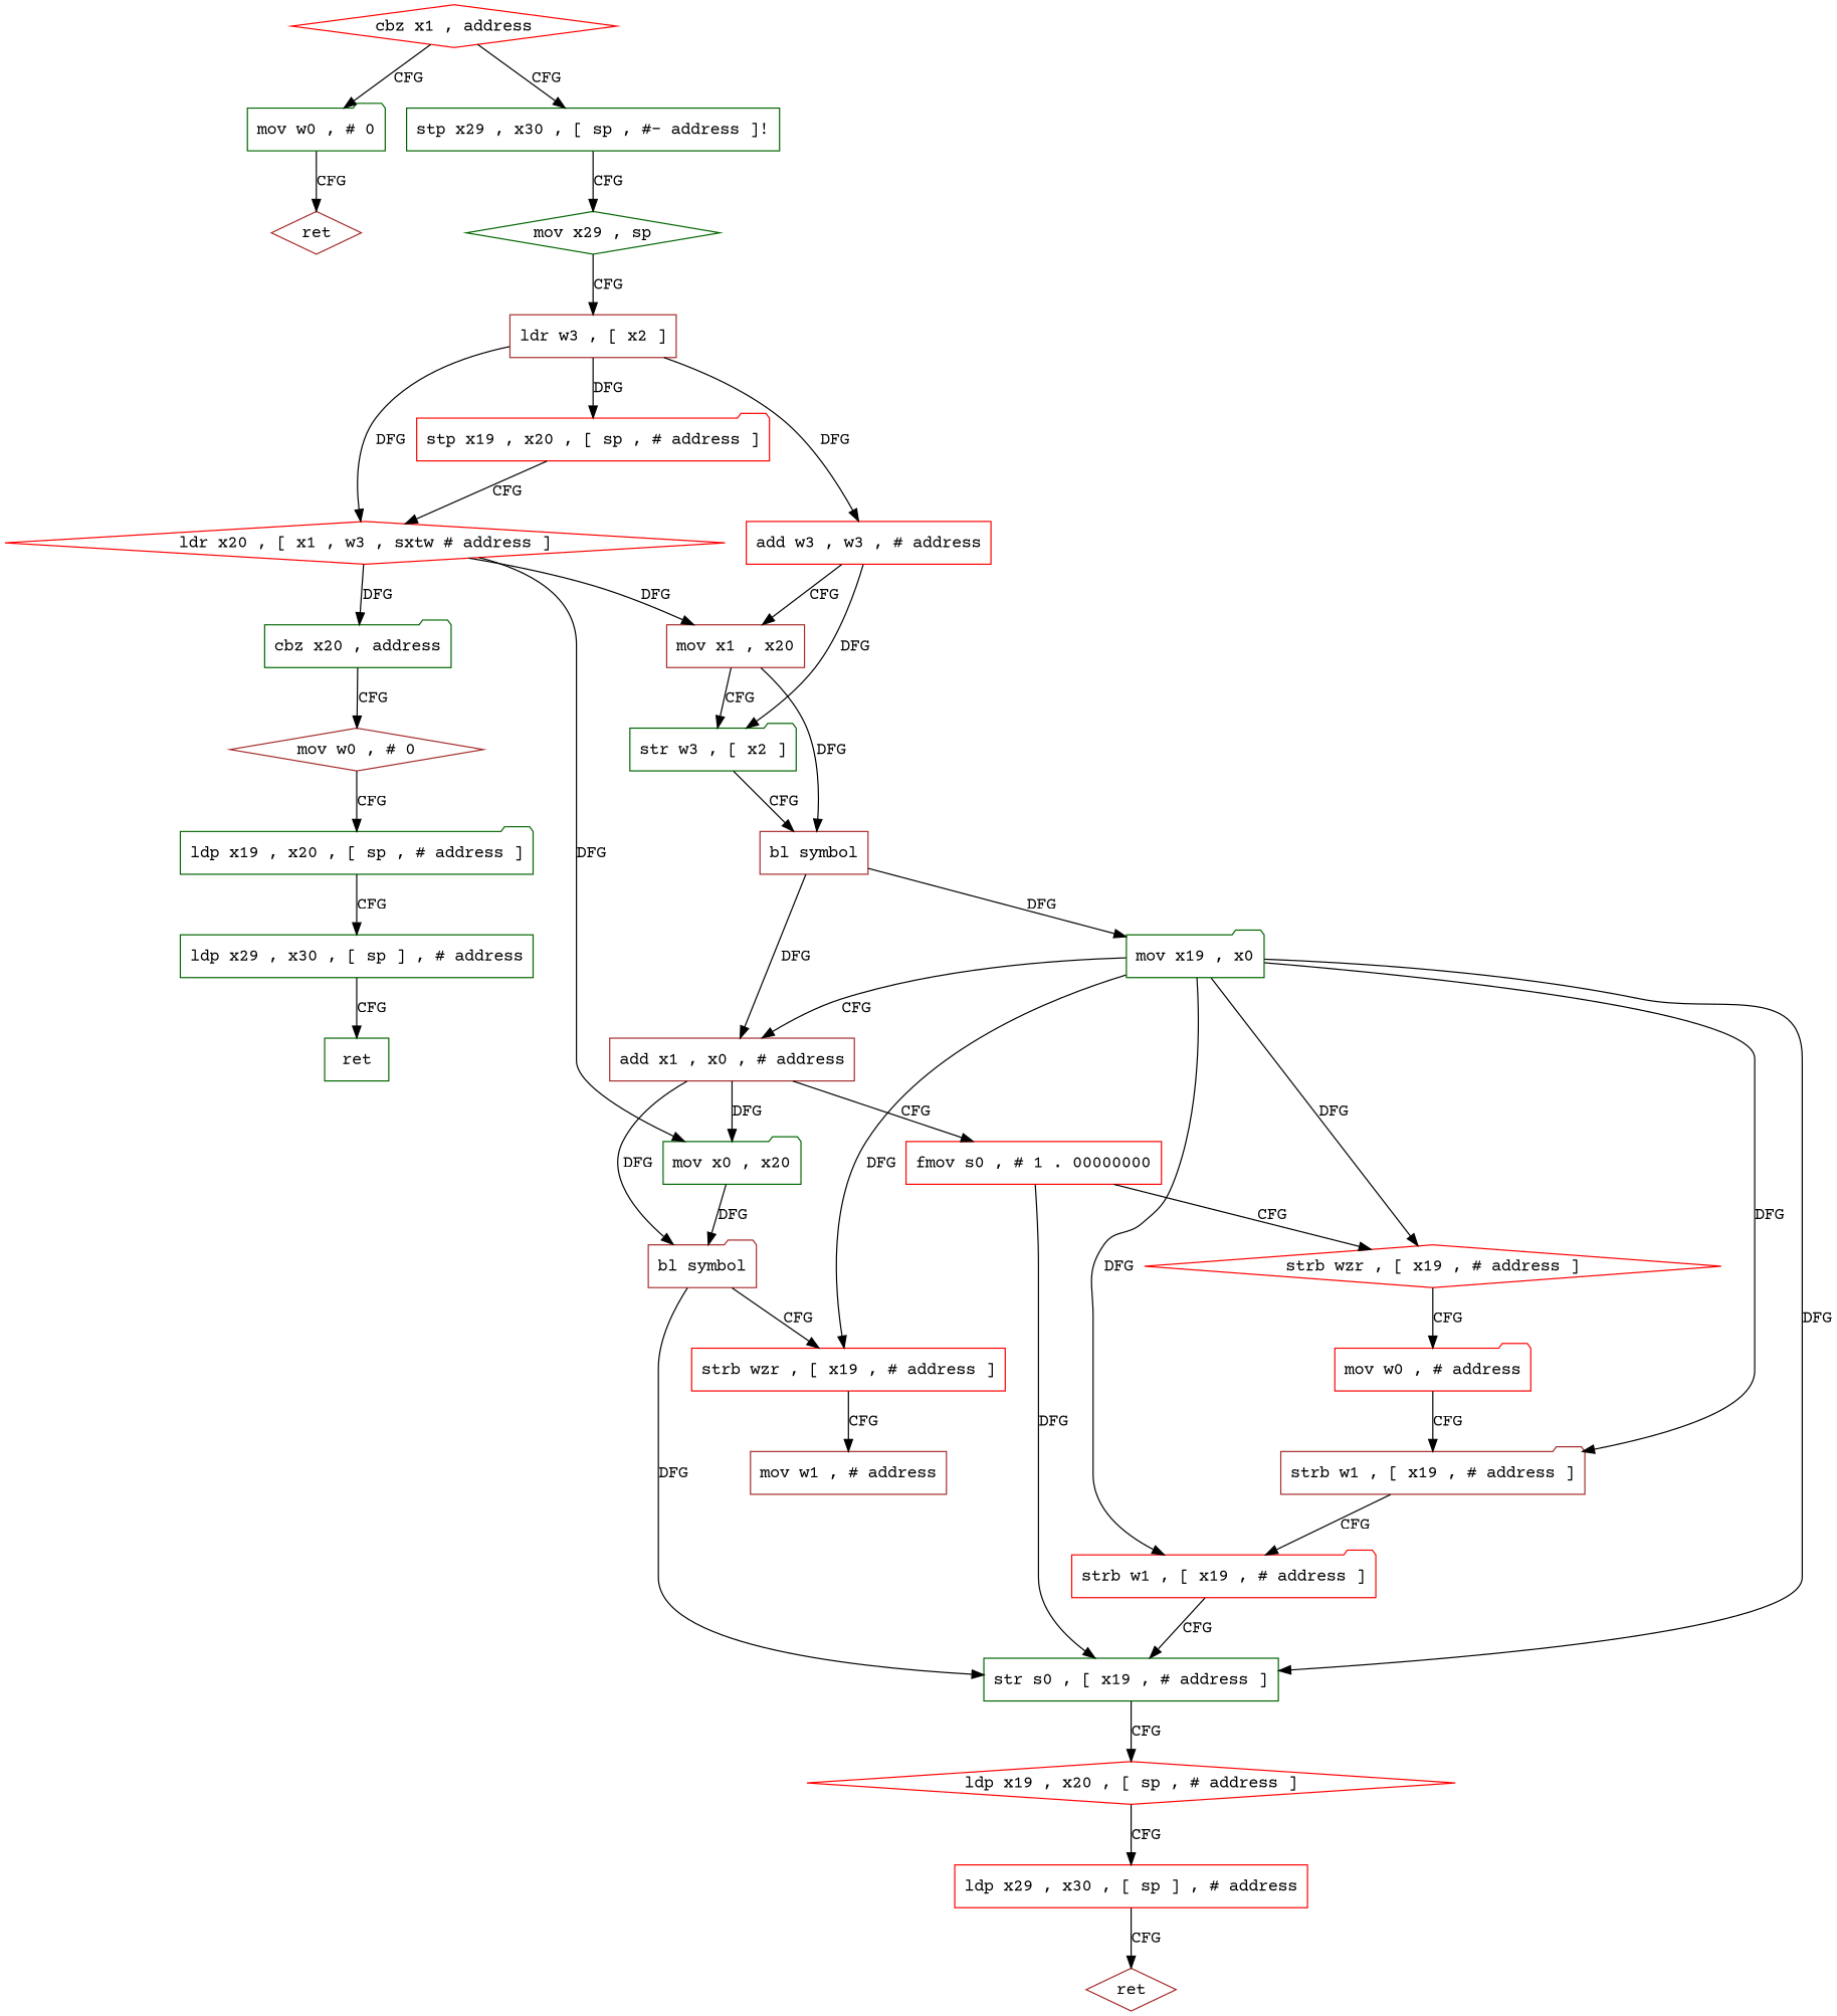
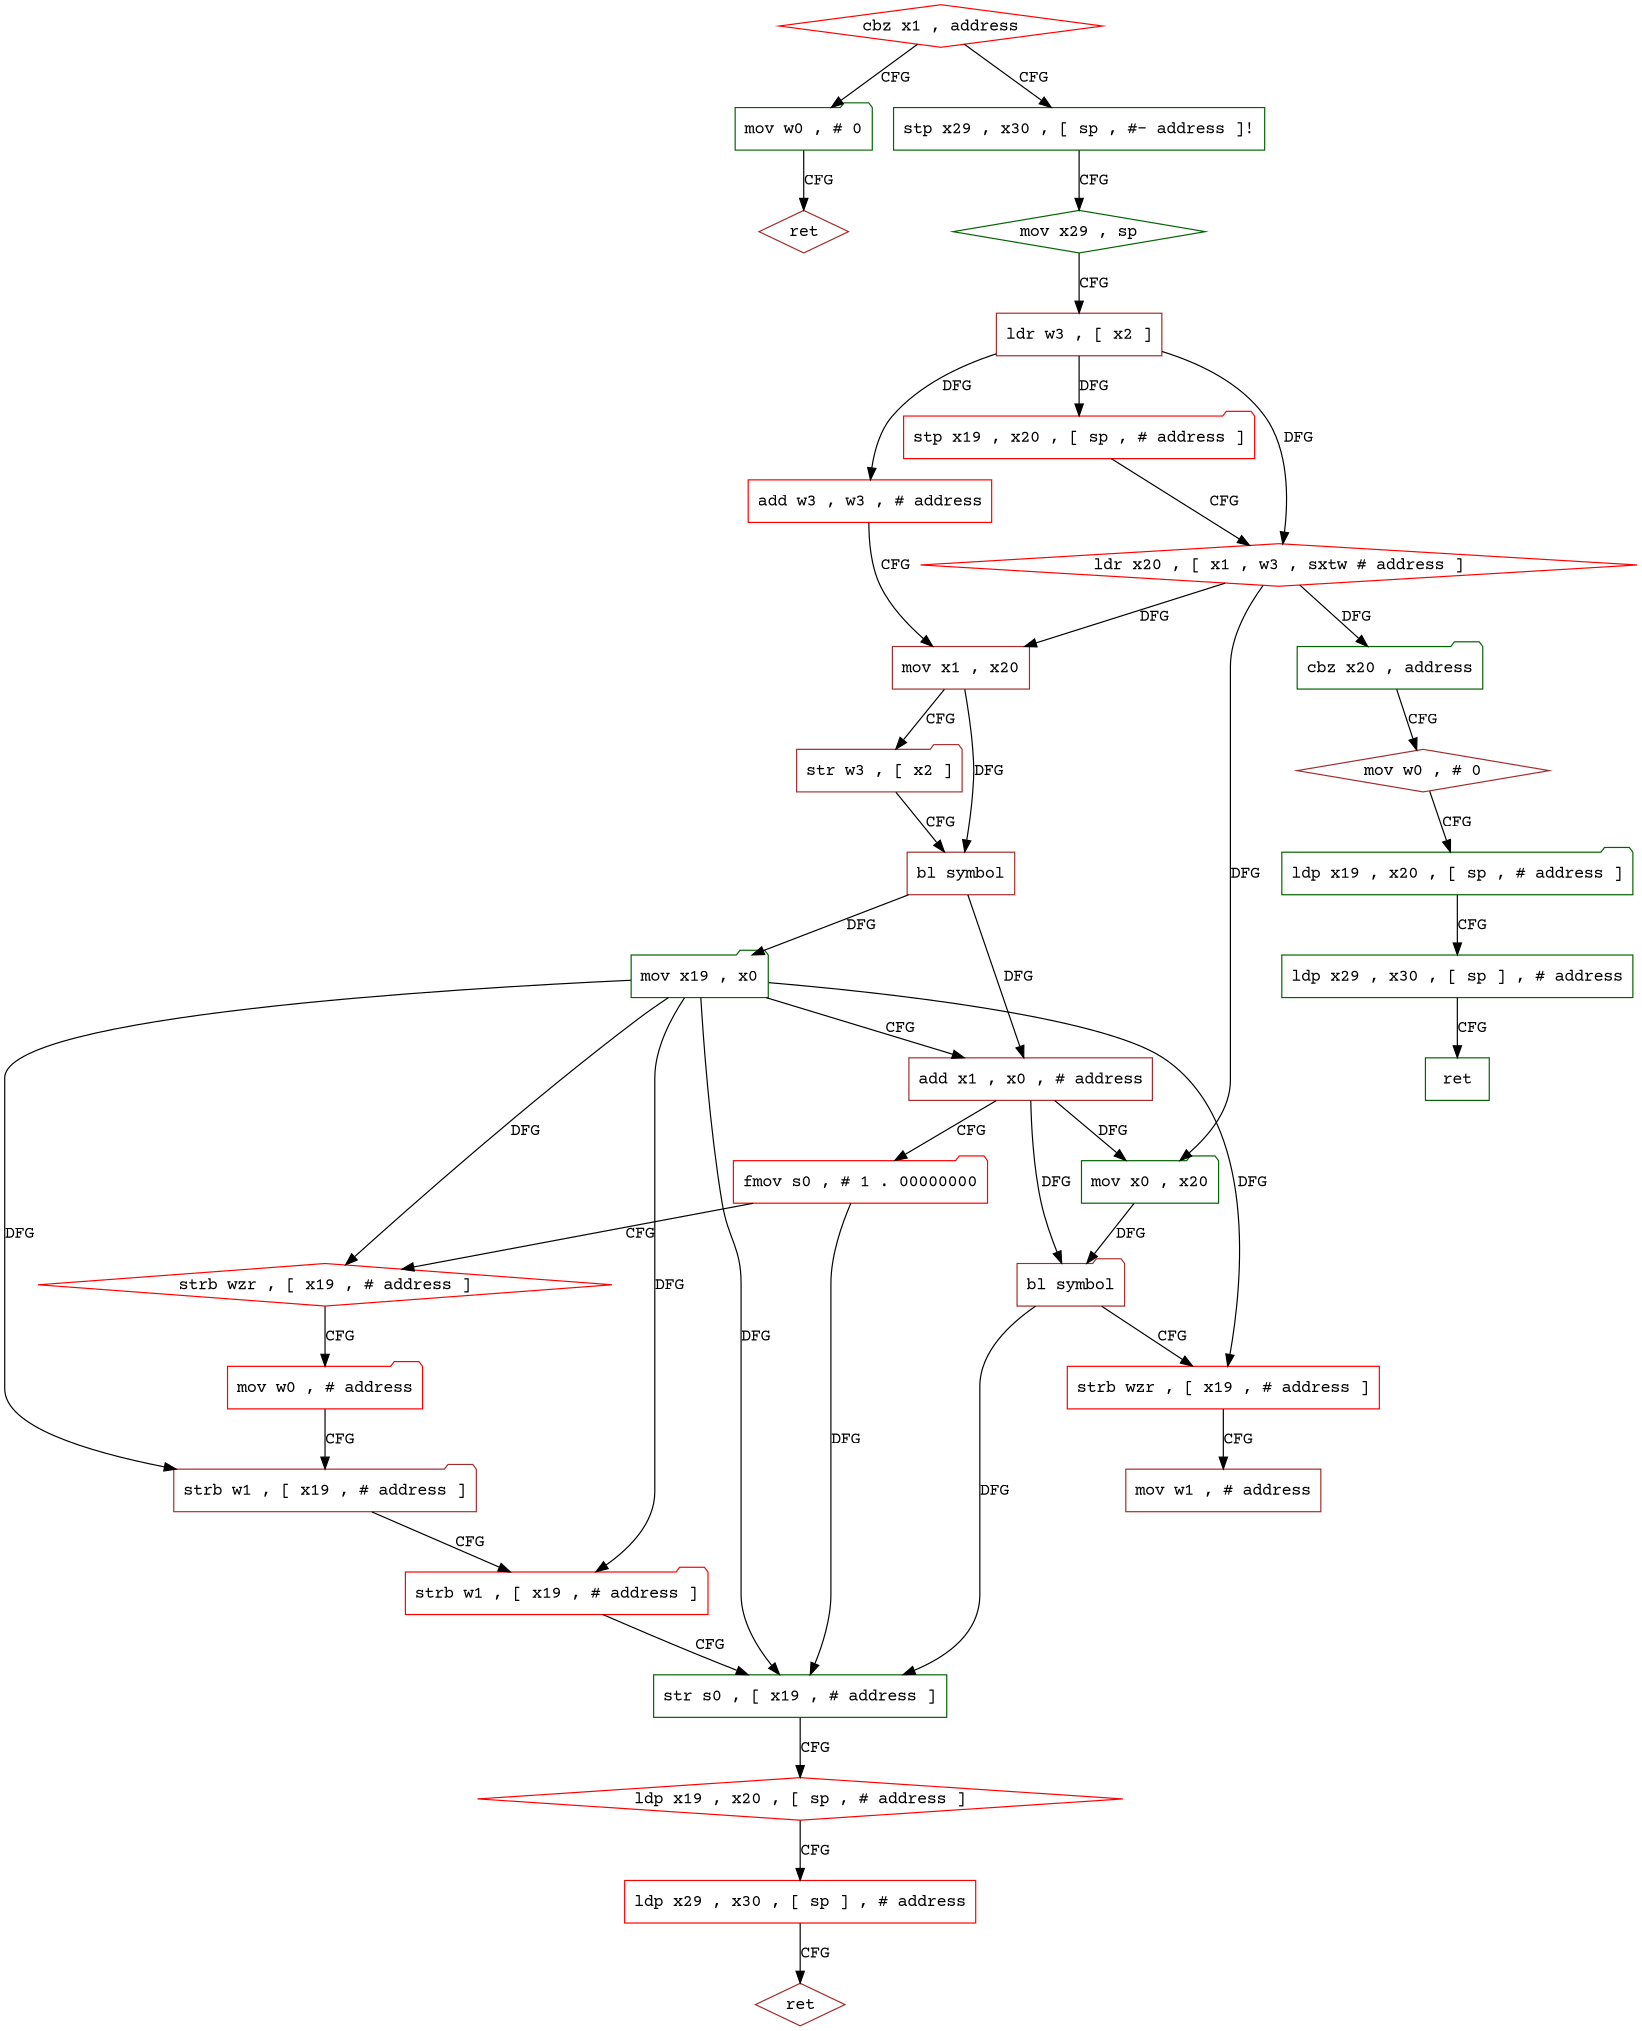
  digraph {
    fontname="Courier Prime"
    node [color=red fontname="Courier Prime" shape=folder]
    edge [fontname="Courier Prime"]
    n1 [label="cbz x1 , address" shape=diamond]
    n2 [color=darkgreen label="mov w0 , # 0"]
    n3 [color=darkgreen label="stp x29 , x30 , [ sp , #- address ]!" shape=box]
    n4 [color=brown label=ret shape=diamond]
    n5 [color=darkgreen label="mov x29 , sp" shape=diamond]
    n6 [color=brown label="ldr w3 , [ x2 ]" shape=box]
    n7 [label="stp x19 , x20 , [ sp , # address ]"]
    n8 [label="ldr x20 , [ x1 , w3 , sxtw # address ]" shape=diamond]
    n9 [label="add w3 , w3 , # address" shape=box]
    n10 [color=darkgreen label="cbz x20 , address"]
    n11 [color=brown label="mov x1 , x20" shape=box]
    n12 [color=darkgreen label="mov x0 , x20"]
-   n13 [color=darkgreen label="str w3 , [ x2 ]"]
+   n13 [color=brown label="str w3 , [ x2 ]"]
    n14 [color=brown label="mov w0 , # 0" shape=diamond]
    n15 [color=brown label="bl symbol" shape=box]
    n16 [color=brown label="bl symbol"]
    n17 [color=darkgreen label="ldp x19 , x20 , [ sp , # address ]"]
    n18 [color=darkgreen label="ldp x29 , x30 , [ sp ] , # address" shape=box]
    n19 [color=darkgreen label=ret shape=box]
    n20 [color=darkgreen label="mov x19 , x0"]
    n21 [color=brown label="add x1 , x0 , # address" shape=box]
    n22 [label="strb wzr , [ x19 , # address ]" shape=box]
    n23 [label="strb wzr , [ x19 , # address ]" shape=diamond]
    n24 [color=brown label="strb w1 , [ x19 , # address ]"]
    n25 [label="strb w1 , [ x19 , # address ]"]
    n26 [color=darkgreen label="str s0 , [ x19 , # address ]" shape=box]
-   n27 [label="fmov s0 , # 1 . 00000000" shape=box]
+   n27 [label="fmov s0 , # 1 . 00000000"]
    n28 [color=brown label="mov w1 , # address" shape=box]
    n29 [label="mov w0 , # address"]
    n30 [label="ldp x19 , x20 , [ sp , # address ]" shape=diamond]
    n31 [label="ldp x29 , x30 , [ sp ] , # address" shape=box]
    n32 [color=brown label=ret shape=diamond]
    n1 -> n2 [label=CFG]
    n1 -> n3 [label=CFG]
    n2 -> n4 [label=CFG]
    n3 -> n5 [label=CFG]
    n5 -> n6 [label=CFG]
    n6 -> n7 [label=DFG]
    n6 -> n8 [label=DFG]
    n6 -> n9 [label=DFG]
    n7 -> n8 [label=CFG]
    n8 -> n10 [label=DFG]
    n8 -> n11 [label=DFG]
    n8 -> n12 [label=DFG]
    n9 -> n11 [label=CFG]
-   n9 -> n13 [label=DFG]
    n10 -> n14 [label=CFG]
    n11 -> n13 [label=CFG]
    n11 -> n15 [label=DFG]
    n12 -> n16 [label=DFG]
    n13 -> n15 [label=CFG]
    n14 -> n17 [label=CFG]
    n15 -> n20 [label=DFG]
    n15 -> n21 [label=DFG]
    n16 -> n22 [label=CFG]
    n16 -> n26 [label=DFG]
    n17 -> n18 [label=CFG]
    n18 -> n19 [label=CFG]
    n20 -> n21 [label=CFG]
    n20 -> n22 [label=DFG]
    n20 -> n23 [label=DFG]
    n20 -> n24 [label=DFG]
    n20 -> n25 [label=DFG]
    n20 -> n26 [label=DFG]
    n21 -> n12 [label=DFG]
    n21 -> n16 [label=DFG]
    n21 -> n27 [label=CFG]
    n22 -> n28 [label=CFG]
    n23 -> n29 [label=CFG]
    n24 -> n25 [label=CFG]
    n25 -> n26 [label=CFG]
    n26 -> n30 [label=CFG]
    n27 -> n23 [label=CFG]
    n27 -> n26 [label=DFG]
    n29 -> n24 [label=CFG]
    n30 -> n31 [label=CFG]
    n31 -> n32 [label=CFG]
  }
